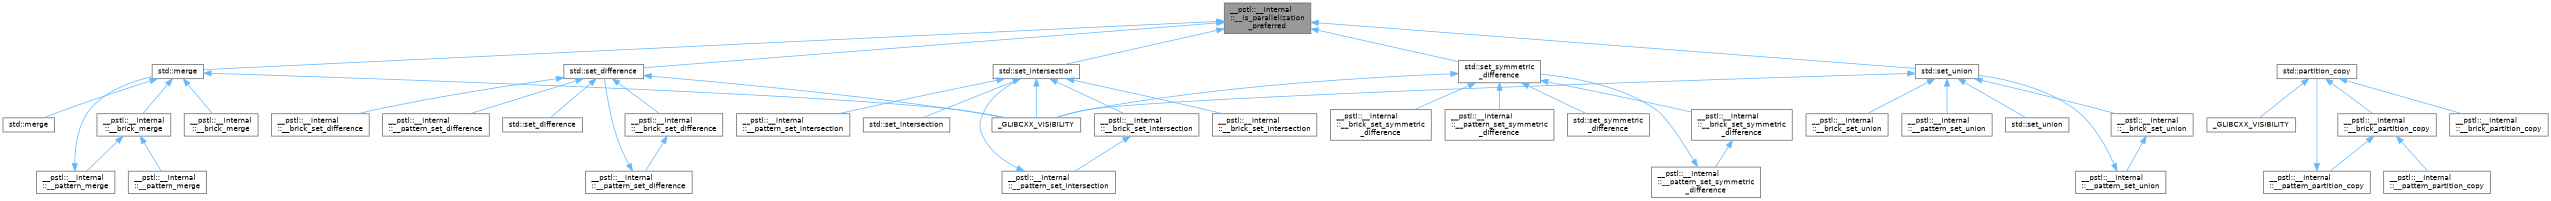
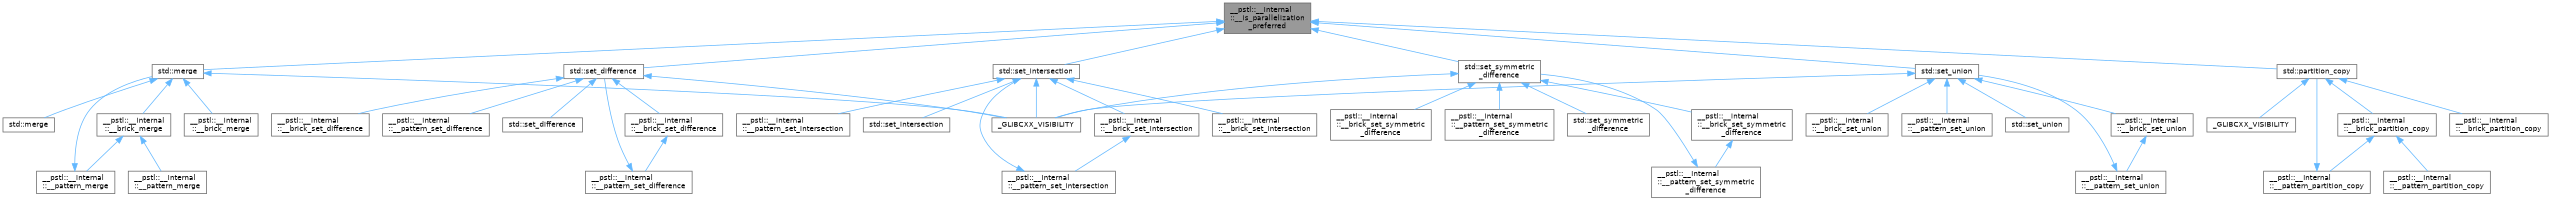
  digraph {
    rankdir=TB
    node [color=grey40 fillcolor=white fontname=Helvetica fontsize=10 shape=box style=filled]
    edge [color=steelblue1 dir=back fontname=Helvetica fontsize=10 labelfontname=Helvetica labelfontsize=10 style=solid]
    n1 [color=gray40 fillcolor=grey60 fontcolor=black height=0.2 label="__pstl::__internal\l::__is_parallelization\l_preferred" width=0.4]
    n2 [height=0.2 label="std::merge" width=0.4]
    n3 [height=0.2 label="std::partition_copy" width=0.4]
    n4 [height=0.2 label="std::set_difference" width=0.4]
    n5 [height=0.2 label="std::set_intersection" width=0.4]
    n6 [height=0.2 label="std::set_symmetric\l_difference" width=0.4]
    n7 [height=0.2 label="std::set_union" width=0.4]
    n8 [height=0.2 label="__pstl::__internal\l::__brick_merge" width=0.4]
    n9 [height=0.2 label="__pstl::__internal\l::__brick_merge" width=0.4]
    n10 [height=0.2 label=_GLIBCXX_VISIBILITY width=0.4]
    n11 [height=0.2 label="std::merge" width=0.4]
    n12 [height=0.2 label="__pstl::__internal\l::__brick_partition_copy" width=0.4]
    n13 [height=0.2 label="__pstl::__internal\l::__brick_partition_copy" width=0.4]
    n14 [height=0.2 label=_GLIBCXX_VISIBILITY width=0.4]
    n15 [height=0.2 label="__pstl::__internal\l::__brick_set_difference" width=0.4]
    n16 [height=0.2 label="__pstl::__internal\l::__brick_set_difference" width=0.4]
    n17 [height=0.2 label="__pstl::__internal\l::__pattern_set_difference" width=0.4]
    n18 [height=0.2 label="std::set_difference" width=0.4]
    n19 [height=0.2 label="__pstl::__internal\l::__brick_set_intersection" width=0.4]
    n20 [height=0.2 label="__pstl::__internal\l::__brick_set_intersection" width=0.4]
    n21 [height=0.2 label="__pstl::__internal\l::__pattern_set_intersection" width=0.4]
    n22 [height=0.2 label="std::set_intersection" width=0.4]
    n23 [height=0.2 label="__pstl::__internal\l::__brick_set_symmetric\l_difference" width=0.4]
    n24 [height=0.2 label="__pstl::__internal\l::__brick_set_symmetric\l_difference" width=0.4]
    n25 [height=0.2 label="__pstl::__internal\l::__pattern_set_symmetric\l_difference" width=0.4]
    n26 [height=0.2 label="std::set_symmetric\l_difference" width=0.4]
    n27 [height=0.2 label="__pstl::__internal\l::__brick_set_union" width=0.4]
    n28 [height=0.2 label="__pstl::__internal\l::__brick_set_union" width=0.4]
    n29 [height=0.2 label="__pstl::__internal\l::__pattern_set_union" width=0.4]
    n30 [height=0.2 label="std::set_union" width=0.4]
    n31 [height=0.2 label="__pstl::__internal\l::__pattern_merge" width=0.4]
    n32 [height=0.2 label="__pstl::__internal\l::__pattern_merge" width=0.4]
    n33 [height=0.2 label="__pstl::__internal\l::__pattern_partition_copy" width=0.4]
    n34 [height=0.2 label="__pstl::__internal\l::__pattern_partition_copy" width=0.4]
    n35 [height=0.2 label="__pstl::__internal\l::__pattern_set_difference" width=0.4]
    n36 [height=0.2 label="__pstl::__internal\l::__pattern_set_intersection" width=0.4]
    n37 [height=0.2 label="__pstl::__internal\l::__pattern_set_symmetric\l_difference" width=0.4]
    n38 [height=0.2 label="__pstl::__internal\l::__pattern_set_union" width=0.4]
    n1 -> n2
+   n1 -> n3
    n1 -> n4
    n1 -> n5
    n1 -> n6
    n1 -> n7
    n2 -> n8
    n2 -> n9
    n2 -> n10
    n2 -> n11
    n3 -> n12
    n3 -> n13
    n3 -> n14
    n4 -> n10
    n4 -> n15
    n4 -> n16
    n4 -> n17
    n4 -> n18
    n5 -> n10
    n5 -> n19
    n5 -> n20
    n5 -> n21
    n5 -> n22
    n6 -> n10
    n6 -> n23
    n6 -> n24
    n6 -> n25
    n6 -> n26
    n7 -> n10
    n7 -> n27
    n7 -> n28
    n7 -> n29
    n7 -> n30
    n8 -> n31
    n8 -> n32
    n12 -> n33
    n12 -> n34
    n15 -> n35
    n19 -> n36
    n23 -> n37
    n27 -> n38
    n31 -> n2
    n33 -> n3
    n35 -> n4
    n36 -> n5
    n37 -> n6
    n38 -> n7
  }
